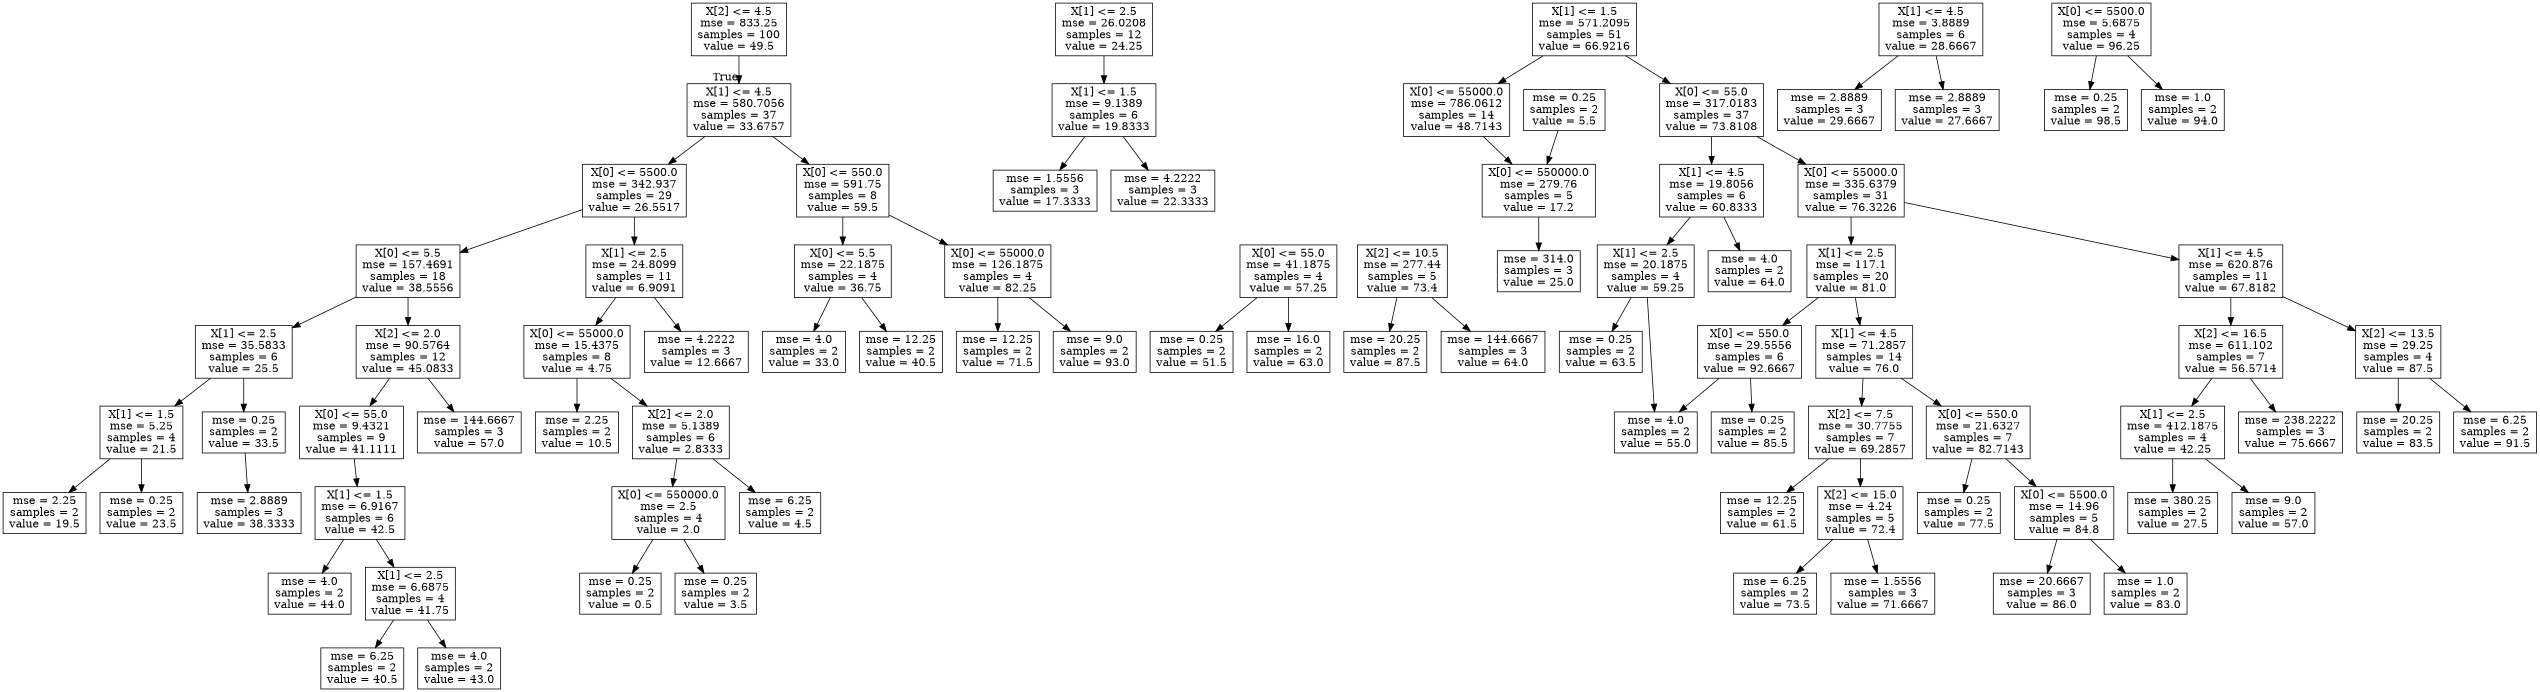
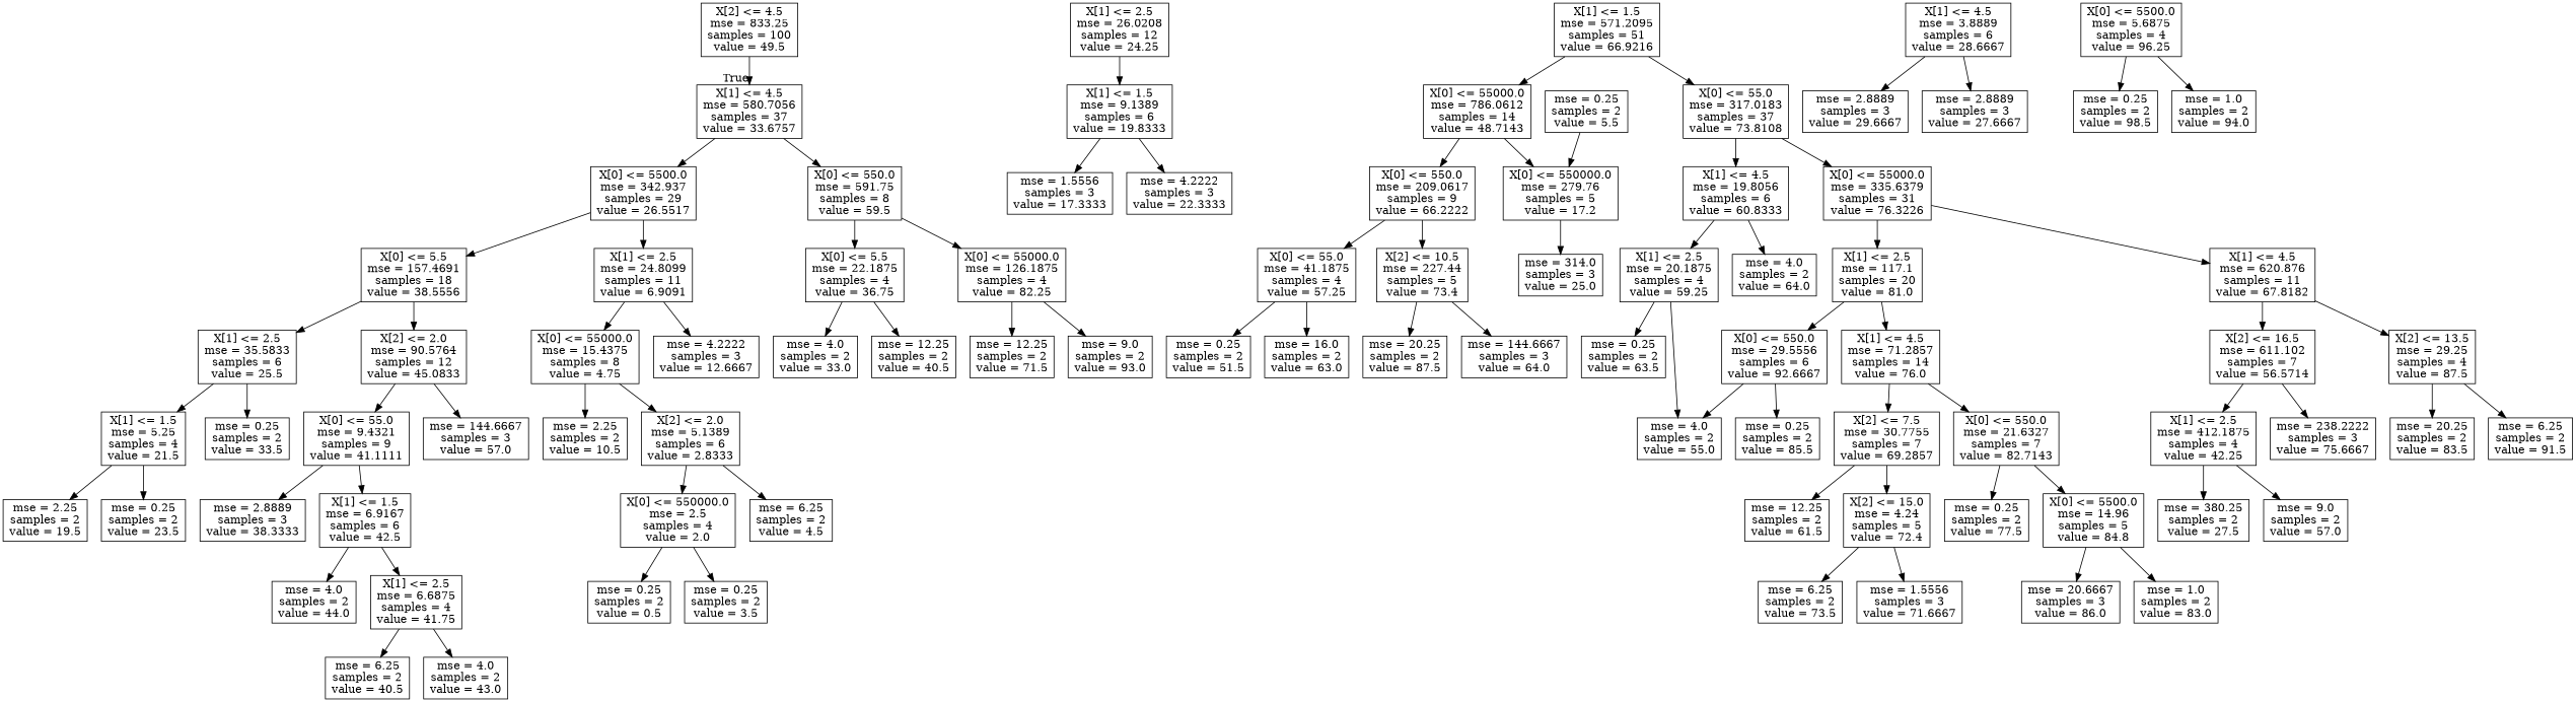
  digraph {
    node [shape=box]
    n1 [label="X[2] <= 4.5\nmse = 833.25\nsamples = 100\nvalue = 49.5"]
    n2 [label="X[1] <= 4.5\nmse = 580.7056\nsamples = 37\nvalue = 33.6757"]
    n3 [label="X[0] <= 5500.0\nmse = 342.937\nsamples = 29\nvalue = 26.5517"]
    n4 [label="X[0] <= 550.0\nmse = 591.75\nsamples = 8\nvalue = 59.5"]
    n5 [label="X[0] <= 5.5\nmse = 157.4691\nsamples = 18\nvalue = 38.5556"]
    n6 [label="X[1] <= 2.5\nmse = 24.8099\nsamples = 11\nvalue = 6.9091"]
    n7 [label="X[0] <= 5.5\nmse = 22.1875\nsamples = 4\nvalue = 36.75"]
    n8 [label="X[0] <= 55000.0\nmse = 126.1875\nsamples = 4\nvalue = 82.25"]
    n9 [label="X[1] <= 2.5\nmse = 35.5833\nsamples = 6\nvalue = 25.5"]
    n10 [label="X[2] <= 2.0\nmse = 90.5764\nsamples = 12\nvalue = 45.0833"]
    n11 [label="X[0] <= 55000.0\nmse = 15.4375\nsamples = 8\nvalue = 4.75"]
    n12 [label="mse = 4.2222\nsamples = 3\nvalue = 12.6667"]
    n13 [label="X[1] <= 1.5\nmse = 5.25\nsamples = 4\nvalue = 21.5"]
    n14 [label="mse = 0.25\nsamples = 2\nvalue = 33.5"]
    n15 [label="X[0] <= 55.0\nmse = 9.4321\nsamples = 9\nvalue = 41.1111"]
    n16 [label="mse = 144.6667\nsamples = 3\nvalue = 57.0"]
    n17 [label="mse = 2.25\nsamples = 2\nvalue = 19.5"]
    n18 [label="mse = 0.25\nsamples = 2\nvalue = 23.5"]
    n19 [label="mse = 2.8889\nsamples = 3\nvalue = 38.3333"]
    n20 [label="X[1] <= 1.5\nmse = 6.9167\nsamples = 6\nvalue = 42.5"]
    n21 [label="mse = 4.0\nsamples = 2\nvalue = 44.0"]
    n22 [label="X[1] <= 2.5\nmse = 6.6875\nsamples = 4\nvalue = 41.75"]
    n23 [label="mse = 6.25\nsamples = 2\nvalue = 40.5"]
    n24 [label="mse = 4.0\nsamples = 2\nvalue = 43.0"]
    n25 [label="mse = 2.25\nsamples = 2\nvalue = 10.5"]
    n26 [label="X[2] <= 2.0\nmse = 5.1389\nsamples = 6\nvalue = 2.8333"]
    n27 [label="X[0] <= 550000.0\nmse = 2.5\nsamples = 4\nvalue = 2.0"]
    n28 [label="mse = 6.25\nsamples = 2\nvalue = 4.5"]
    n29 [label="mse = 0.25\nsamples = 2\nvalue = 0.5"]
    n30 [label="mse = 0.25\nsamples = 2\nvalue = 3.5"]
    n31 [label="mse = 4.0\nsamples = 2\nvalue = 33.0"]
    n32 [label="mse = 12.25\nsamples = 2\nvalue = 40.5"]
    n33 [label="mse = 12.25\nsamples = 2\nvalue = 71.5"]
    n34 [label="mse = 9.0\nsamples = 2\nvalue = 93.0"]
    n35 [label="X[1] <= 2.5\nmse = 26.0208\nsamples = 12\nvalue = 24.25"]
    n36 [label="X[1] <= 1.5\nmse = 9.1389\nsamples = 6\nvalue = 19.8333"]
    n37 [label="X[1] <= 1.5\nmse = 571.2095\nsamples = 51\nvalue = 66.9216"]
    n38 [label="X[0] <= 55000.0\nmse = 786.0612\nsamples = 14\nvalue = 48.7143"]
    n39 [label="X[0] <= 55.0\nmse = 317.0183\nsamples = 37\nvalue = 73.8108"]
    n40 [label="mse = 1.5556\nsamples = 3\nvalue = 17.3333"]
    n41 [label="mse = 4.2222\nsamples = 3\nvalue = 22.3333"]
    n42 [label="X[1] <= 4.5\nmse = 3.8889\nsamples = 6\nvalue = 28.6667"]
    n43 [label="mse = 2.8889\nsamples = 3\nvalue = 29.6667"]
    n44 [label="mse = 2.8889\nsamples = 3\nvalue = 27.6667"]
+   n45 [label="X[0] <= 550.0\nmse = 209.0617\nsamples = 9\nvalue = 66.2222"]
    n46 [label="X[0] <= 550000.0\nmse = 279.76\nsamples = 5\nvalue = 17.2"]
    n47 [label="X[1] <= 4.5\nmse = 19.8056\nsamples = 6\nvalue = 60.8333"]
    n48 [label="X[0] <= 55000.0\nmse = 335.6379\nsamples = 31\nvalue = 76.3226"]
    n49 [label="X[0] <= 55.0\nmse = 41.1875\nsamples = 4\nvalue = 57.25"]
-   n50 [label="X[2] <= 10.5\nmse = 277.44\nsamples = 5\nvalue = 73.4"]
+   n50 [label="X[2] <= 10.5\nmse = 227.44\nsamples = 5\nvalue = 73.4"]
    n51 [label="mse = 314.0\nsamples = 3\nvalue = 25.0"]
    n52 [label="mse = 0.25\nsamples = 2\nvalue = 51.5"]
    n53 [label="mse = 16.0\nsamples = 2\nvalue = 63.0"]
    n54 [label="mse = 20.25\nsamples = 2\nvalue = 87.5"]
    n55 [label="mse = 144.6667\nsamples = 3\nvalue = 64.0"]
    n56 [label="mse = 0.25\nsamples = 2\nvalue = 5.5"]
    n57 [label="X[1] <= 2.5\nmse = 20.1875\nsamples = 4\nvalue = 59.25"]
    n58 [label="mse = 4.0\nsamples = 2\nvalue = 64.0"]
    n59 [label="X[1] <= 2.5\nmse = 117.1\nsamples = 20\nvalue = 81.0"]
    n60 [label="X[1] <= 4.5\nmse = 620.876\nsamples = 11\nvalue = 67.8182"]
    n61 [label="mse = 0.25\nsamples = 2\nvalue = 63.5"]
    n62 [label="mse = 4.0\nsamples = 2\nvalue = 55.0"]
    n63 [label="X[0] <= 550.0\nmse = 29.5556\nsamples = 6\nvalue = 92.6667"]
    n64 [label="X[1] <= 4.5\nmse = 71.2857\nsamples = 14\nvalue = 76.0"]
    n65 [label="X[2] <= 16.5\nmse = 611.102\nsamples = 7\nvalue = 56.5714"]
    n66 [label="X[2] <= 13.5\nmse = 29.25\nsamples = 4\nvalue = 87.5"]
    n67 [label="mse = 0.25\nsamples = 2\nvalue = 85.5"]
    n68 [label="X[2] <= 7.5\nmse = 30.7755\nsamples = 7\nvalue = 69.2857"]
    n69 [label="X[0] <= 550.0\nmse = 21.6327\nsamples = 7\nvalue = 82.7143"]
    n70 [label="X[0] <= 5500.0\nmse = 5.6875\nsamples = 4\nvalue = 96.25"]
    n71 [label="mse = 0.25\nsamples = 2\nvalue = 98.5"]
    n72 [label="mse = 1.0\nsamples = 2\nvalue = 94.0"]
    n73 [label="mse = 12.25\nsamples = 2\nvalue = 61.5"]
    n74 [label="X[2] <= 15.0\nmse = 4.24\nsamples = 5\nvalue = 72.4"]
    n75 [label="mse = 0.25\nsamples = 2\nvalue = 77.5"]
    n76 [label="X[0] <= 5500.0\nmse = 14.96\nsamples = 5\nvalue = 84.8"]
    n77 [label="mse = 6.25\nsamples = 2\nvalue = 73.5"]
    n78 [label="mse = 1.5556\nsamples = 3\nvalue = 71.6667"]
    n79 [label="mse = 20.6667\nsamples = 3\nvalue = 86.0"]
    n80 [label="mse = 1.0\nsamples = 2\nvalue = 83.0"]
    n81 [label="X[1] <= 2.5\nmse = 412.1875\nsamples = 4\nvalue = 42.25"]
    n82 [label="mse = 238.2222\nsamples = 3\nvalue = 75.6667"]
    n83 [label="mse = 20.25\nsamples = 2\nvalue = 83.5"]
    n84 [label="mse = 6.25\nsamples = 2\nvalue = 91.5"]
    n85 [label="mse = 380.25\nsamples = 2\nvalue = 27.5"]
    n86 [label="mse = 9.0\nsamples = 2\nvalue = 57.0"]
    n1 -> n2 [headlabel=True labelangle=45 labeldistance=2.5]
    n2 -> n3
    n2 -> n4
    n3 -> n5
    n3 -> n6
    n4 -> n7
    n4 -> n8
    n5 -> n9
    n5 -> n10
    n6 -> n11
    n6 -> n12
    n7 -> n31
    n7 -> n32
    n8 -> n33
    n8 -> n34
    n9 -> n13
    n9 -> n14
    n10 -> n15
    n10 -> n16
    n11 -> n25
    n11 -> n26
    n13 -> n17
    n13 -> n18
-   n14 -> n19
+   n15 -> n19
    n15 -> n20
    n20 -> n21
    n20 -> n22
    n22 -> n23
    n22 -> n24
    n26 -> n27
    n26 -> n28
    n27 -> n29
    n27 -> n30
    n35 -> n36
    n36 -> n40
    n36 -> n41
    n37 -> n38
    n37 -> n39
+   n38 -> n45
    n38 -> n46
    n39 -> n47
    n39 -> n48
    n42 -> n43
    n42 -> n44
+   n45 -> n49
+   n45 -> n50
    n46 -> n51
    n47 -> n57
    n47 -> n58
    n48 -> n59
    n48 -> n60
    n49 -> n52
    n49 -> n53
    n50 -> n54
    n50 -> n55
    n56 -> n46
    n57 -> n61
    n57 -> n62
    n59 -> n63
    n59 -> n64
    n60 -> n65
    n60 -> n66
    n63 -> n62
    n63 -> n67
    n64 -> n68
    n64 -> n69
    n65 -> n81
    n65 -> n82
    n66 -> n83
    n66 -> n84
    n68 -> n73
    n68 -> n74
    n69 -> n75
    n69 -> n76
    n70 -> n71
    n70 -> n72
    n74 -> n77
    n74 -> n78
    n76 -> n79
    n76 -> n80
    n81 -> n85
    n81 -> n86
  }
